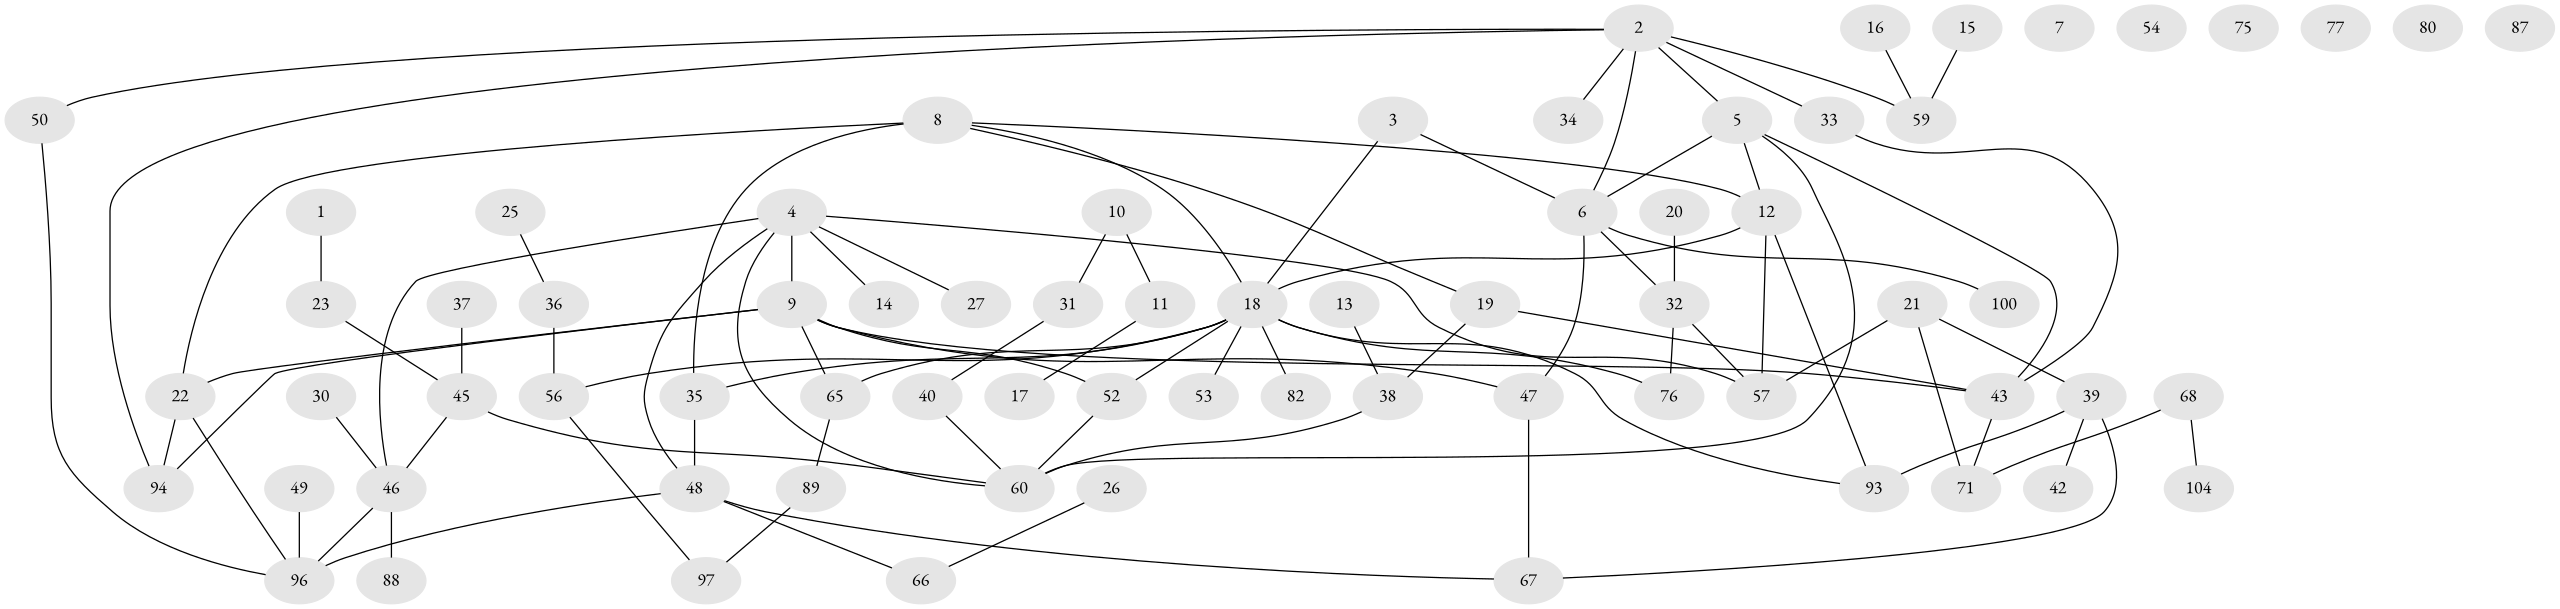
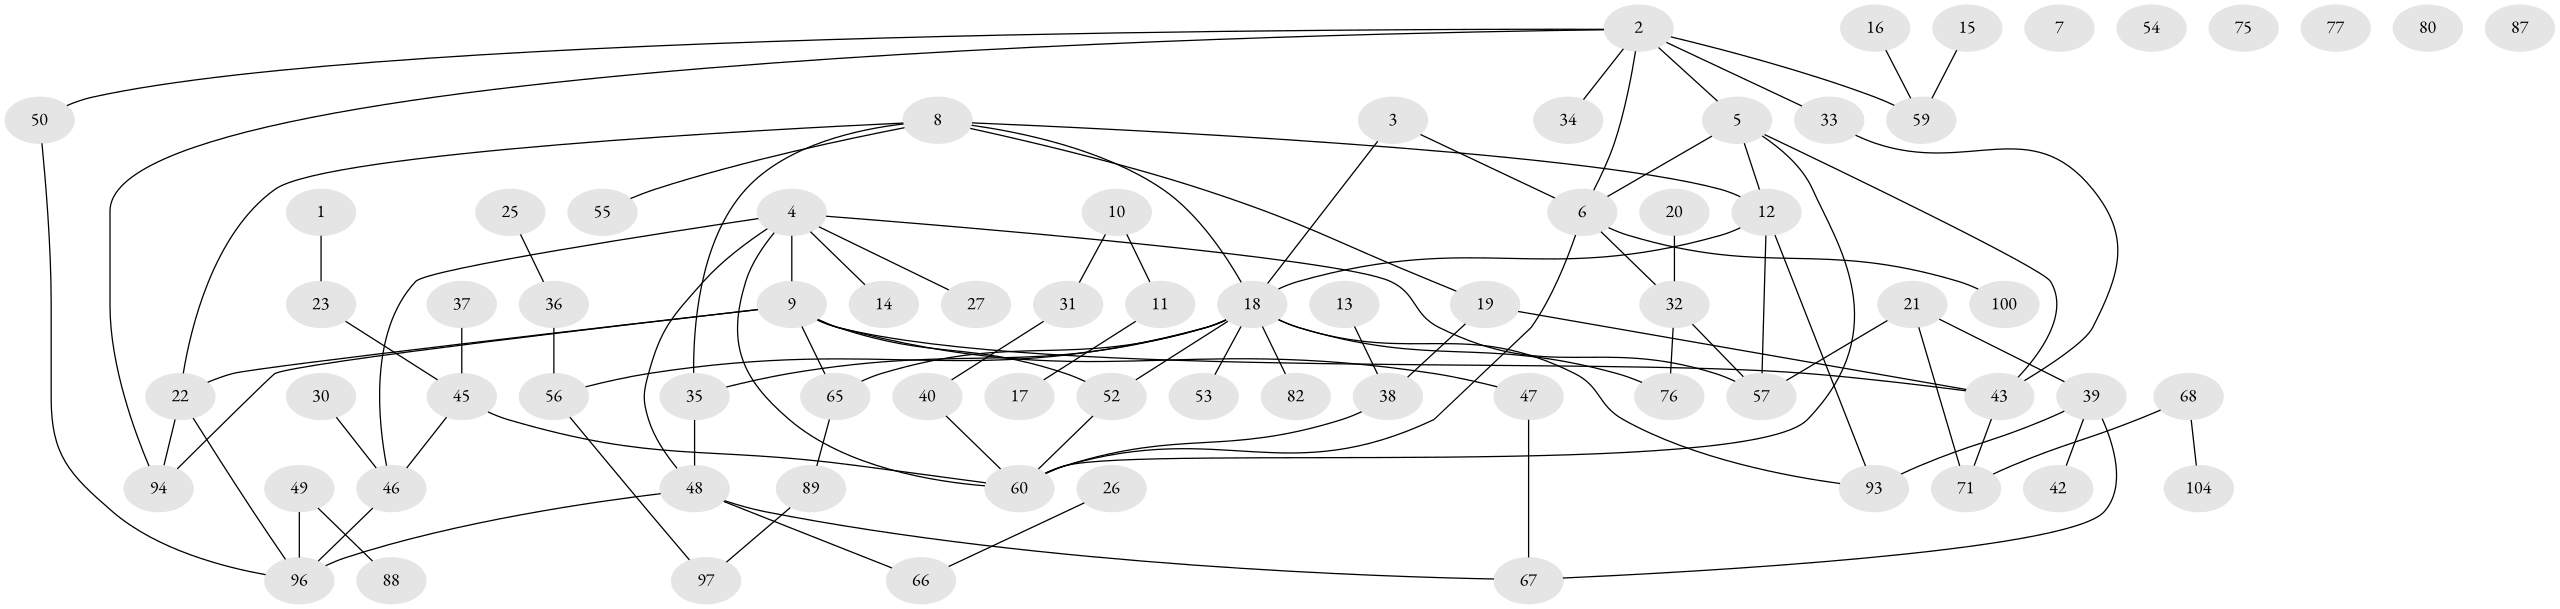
  graph {
    fontname="EB Garamond"
    node [color=gray90 fontname="EB Garamond" style=filled]
    edge [fontname="EB Garamond"]
    1 [super="+81"]
    23 [super="+92"]
    45 [super="+73"]
    46 [super="+61"]
    96 [super="+101"]
    88
    2 [super="+62"]
    5 [super="+69"]
    6 [super="+28"]
    33
    34
    50
    59
    94
    60 [super="+63"]
    12 [super="+90"]
    43 [super="+74"]
    32 [super="+70"]
    100
    3
    18 [super="+64"]
    35 [super="+44"]
    52 [super="+86"]
    65
    93
    53
    56
    76
    82
    22 [super="+83"]
    4 [super="+29"]
    9 [super="+72"]
    14
    27 [super="+98"]
    48 [super="+105"]
    57 [super="+78"]
    47
    66 [super="+84"]
    67
    71 [super="+95"]
    7
    8 [super="+24"]
    19 [super="+91"]
+   55
    38
    89 [super="+103"]
    10
    11
    31
    17
    40 [super="+102"]
    13
    15 [super="+99"]
    16 [super="+41"]
    97
    20
    39 [super="+58"]
    42 [super="+79"]
    21
    36 [super="+51"]
    25
    26
    30
    37
    49
    54
    68 [super="+85"]
    104
    75
    77
    80
    87
    1 -- 23
    23 -- 45
    45 -- 46
    45 -- 60
    46 -- 96
-   46 -- 88
+   49 -- 88
    2 -- 5
    2 -- 6
    2 -- 33
    2 -- 34
    2 -- 50
    2 -- 59
    2 -- 94
    5 -- 6
    5 -- 60
    5 -- 12
    5 -- 43
-   6 -- 47
+   6 -- 60
    6 -- 32
    6 -- 100
    33 -- 43
    50 -- 96
    12 -- 18
    12 -- 93
    12 -- 57
    43 -- 71
    32 -- 76
    32 -- 57
    3 -- 6
    3 -- 18
    18 -- 35
    18 -- 52
    18 -- 65
    18 -- 93
    18 -- 53
    18 -- 56
    18 -- 76
    18 -- 82
    35 -- 48
    52 -- 60
    65 -- 89
    56 -- 97
    22 -- 96
    22 -- 94
    4 -- 46
    4 -- 60
    4 -- 9
    4 -- 14
    4 -- 27
    4 -- 48
    4 -- 57
    9 -- 94
    9 -- 43
    9 -- 52
    9 -- 65
    9 -- 22
    9 -- 47
    48 -- 96
    48 -- 66
    48 -- 67
    47 -- 67
    8 -- 12
    8 -- 18
    8 -- 35
    8 -- 22
    8 -- 19
+   8 -- 55
    19 -- 43
    19 -- 38
    38 -- 60
    89 -- 97
    10 -- 11
    10 -- 31
    11 -- 17
    31 -- 40
    40 -- 60
    13 -- 38
    15 -- 59
    16 -- 59
    20 -- 32
    39 -- 93
    39 -- 67
    39 -- 42
    21 -- 57
    21 -- 71
    21 -- 39
    36 -- 56
    25 -- 36
    26 -- 66
    30 -- 46
    37 -- 45
    49 -- 96
    68 -- 71
    68 -- 104
  }
